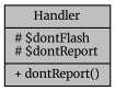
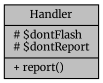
  digraph {
    fontname=Merriweather
-   n1 [color=black fillcolor=grey75 fontcolor=black fontname=Merriweather fontsize=10 height=0.2 label="{Handler\n|# $dontFlash\l# $dontReport\l|+ dontReport()\l}" shape=record style=filled width=0.4]
+   n1 [color=black fillcolor=grey75 fontcolor=black fontname=Merriweather fontsize=10 height=0.2 label="{Handler\n|# $dontFlash\l# $dontReport\l|+ report()\l}" shape=record style=filled width=0.4]
  }
